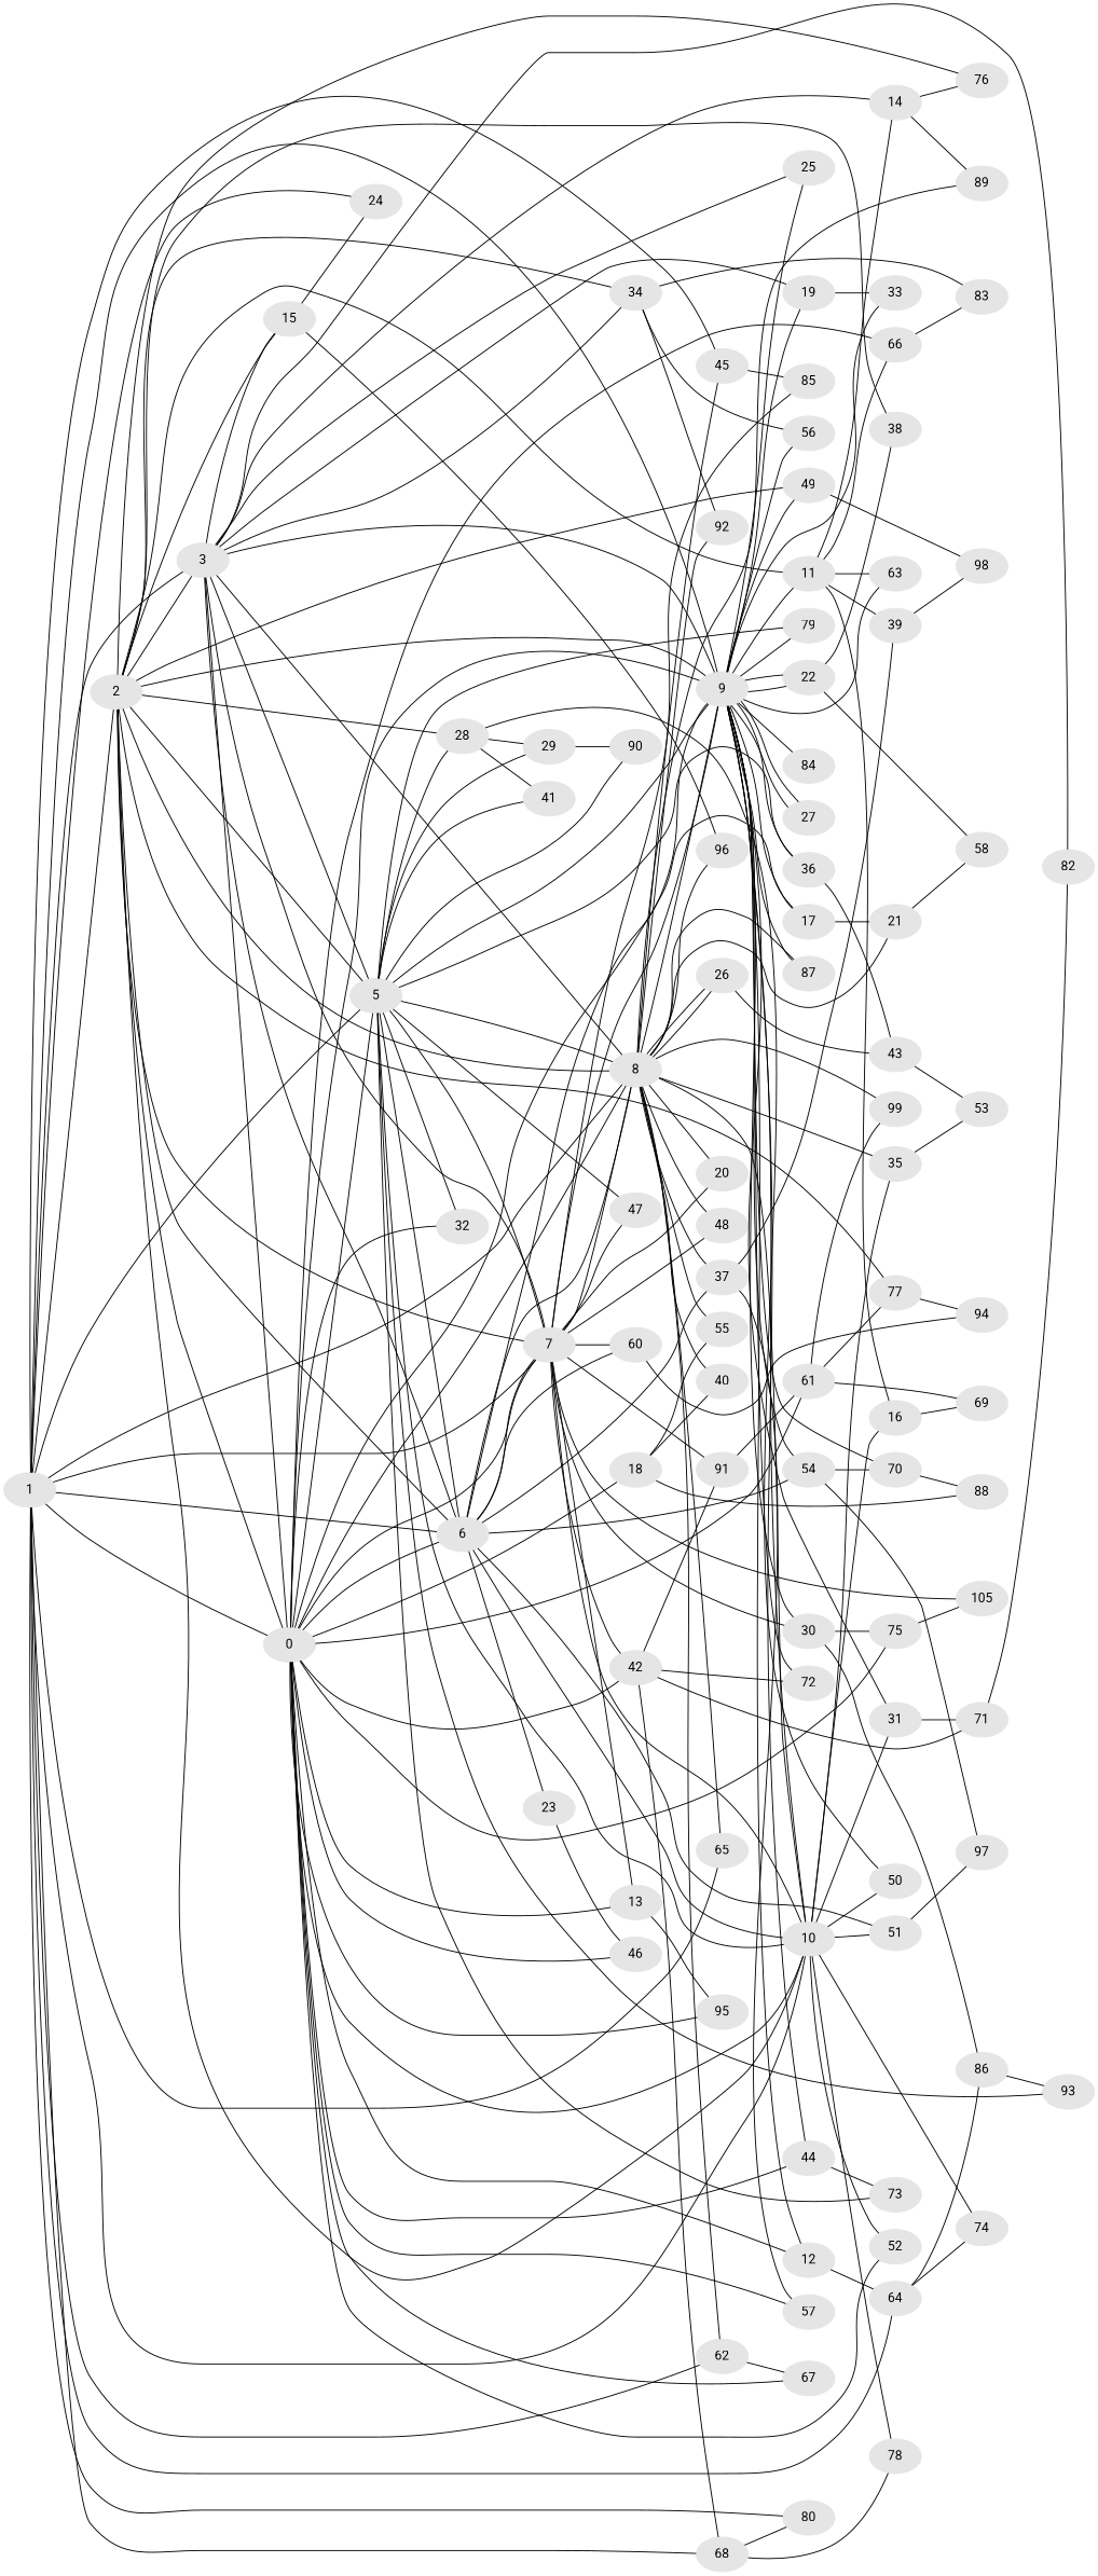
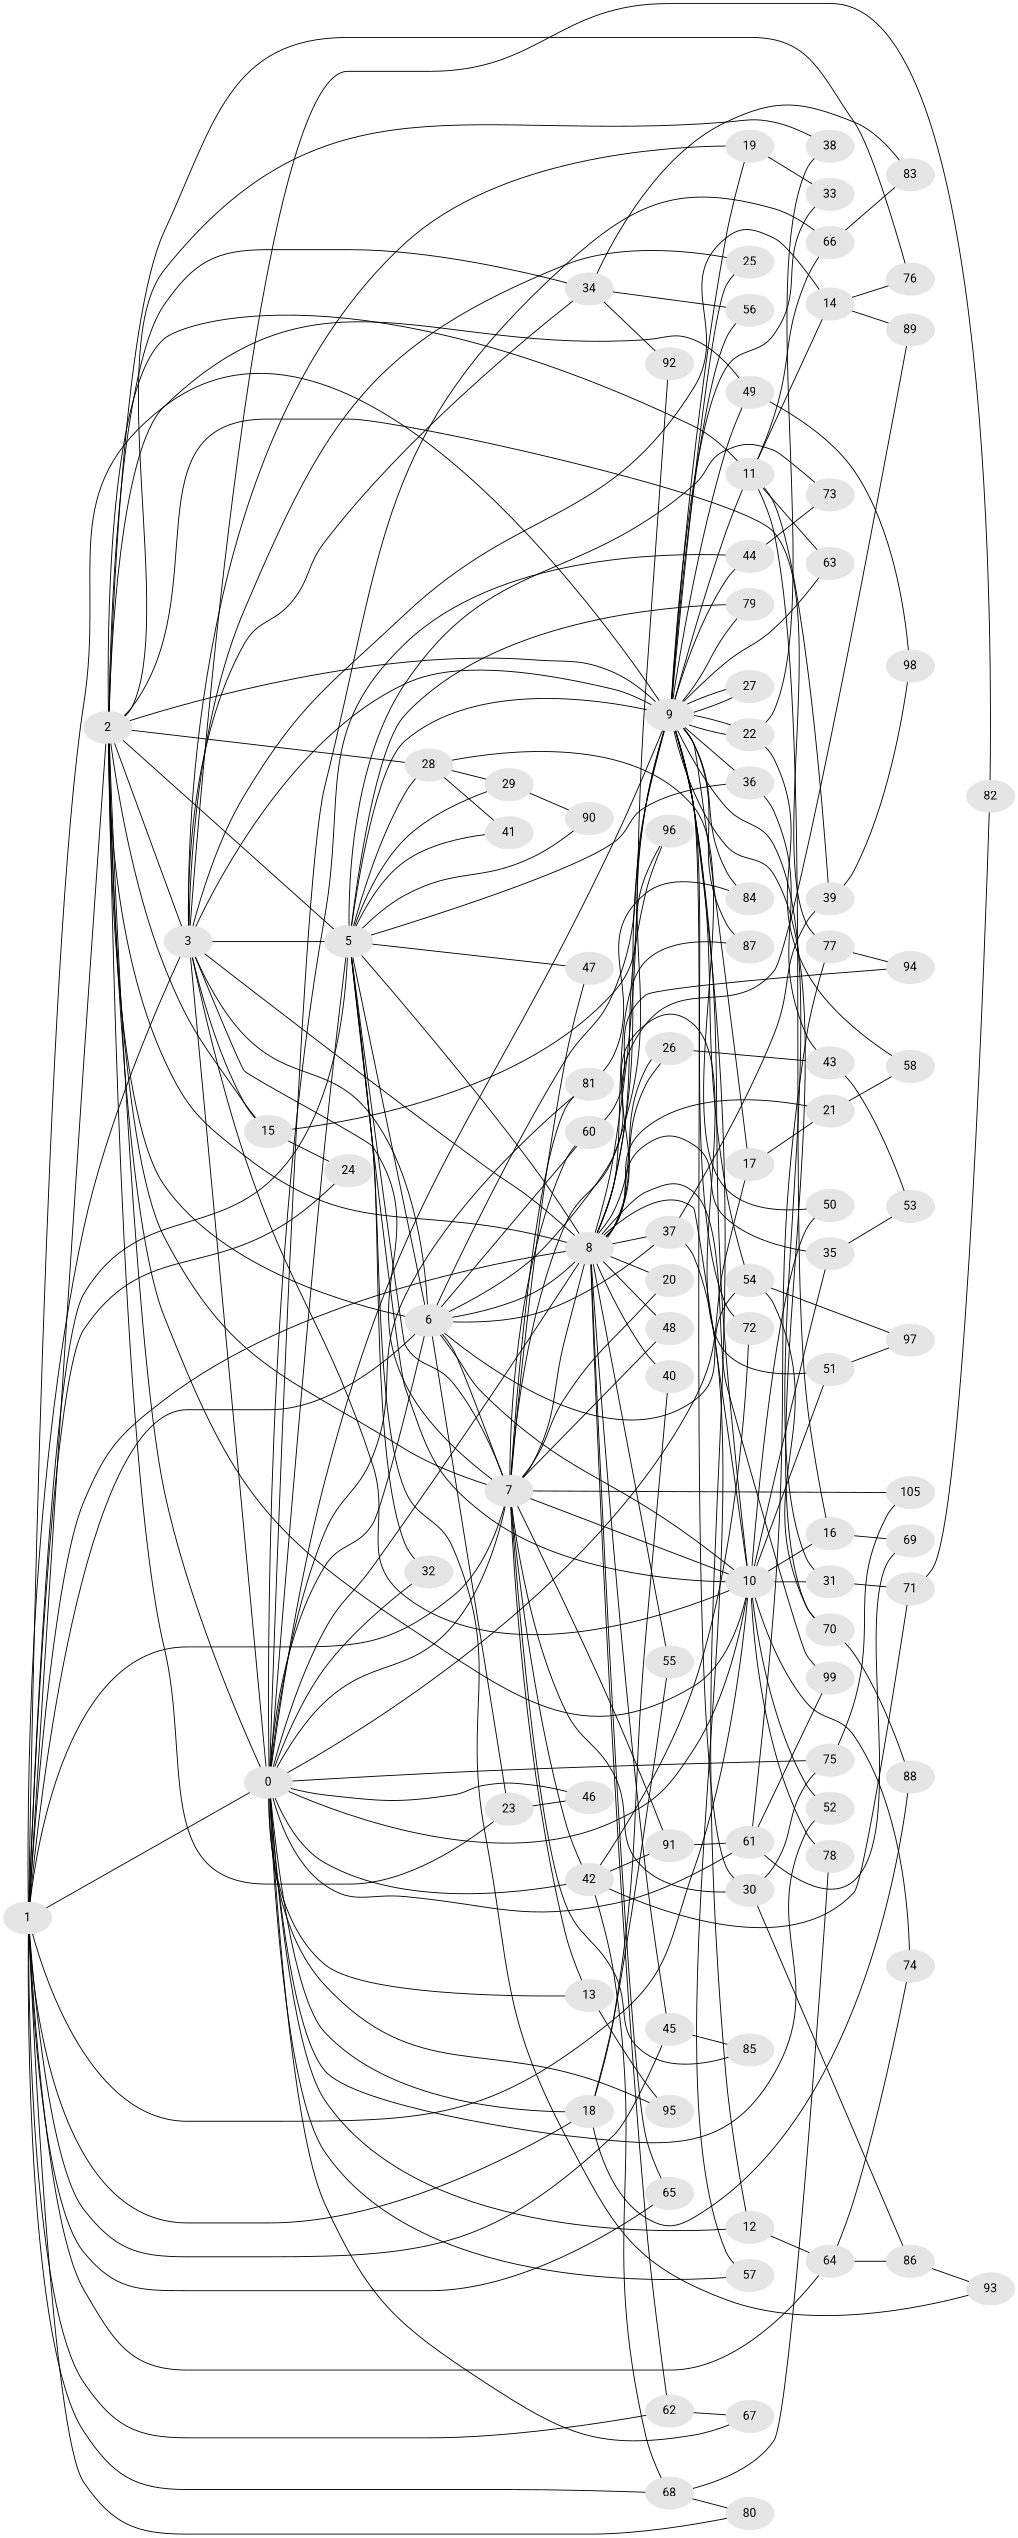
  graph {
    fontname=Roboto
    rankdir=LR
    node [color=gray90 fontname=Roboto style=filled]
    edge [fontname=Roboto]
    1
    2
    3
    n4 [label=0]
    5
    6
    7
    8
    9
    10
    18
    24
    45
    62
    64
    65
    68
    80
    11
    15
    23
    28
    34
    38
    49
    76
    77
    14
    19
    25
    82
    12
    13
    17
    32
    42
    44
    46
    52
    57
    61
    66
    67
    75
+   81
    95
    29
    36
    41
    47
    73
    79
    90
    93
    37
    51
    54
    60
    20
    30
    48
    85
    91
    n64 [label=105]
    21
    26
    35
    40
    55
    87
    89
    92
    96
    99
    22
    27
    31
    33
    56
    63
    70
    72
    84
    16
    50
    74
    78
    88
    86
    39
    83
    98
    94
    71
    69
    43
    97
    58
    53
    1 -- 2
    1 -- 3
    1 -- n4
    1 -- 5
    1 -- 6
    1 -- 7
    1 -- 8
    1 -- 9
    1 -- 10
+   1 -- 18
    1 -- 24
    1 -- 45
    1 -- 62
    1 -- 64
    1 -- 65
    1 -- 68
    1 -- 80
    2 -- 3
    2 -- n4
    2 -- 5
    2 -- 6
    2 -- 7
    2 -- 8
    2 -- 9
    2 -- 10
    2 -- 11
    2 -- 15
+   2 -- 23
    2 -- 28
    2 -- 34
    2 -- 38
    2 -- 49
    2 -- 76
    2 -- 77
    3 -- n4
    3 -- 5
    3 -- 6
    3 -- 7
    3 -- 8
    3 -- 9
+   3 -- 10
    3 -- 15
    3 -- 34
    3 -- 14
    3 -- 19
    3 -- 25
    3 -- 82
    n4 -- 5
    n4 -- 6
    n4 -- 7
    n4 -- 8
    n4 -- 9
    n4 -- 10
    n4 -- 18
    n4 -- 12
    n4 -- 13
    n4 -- 17
    n4 -- 32
    n4 -- 42
    n4 -- 44
    n4 -- 46
    n4 -- 52
    n4 -- 57
    n4 -- 61
    n4 -- 66
    n4 -- 67
    n4 -- 75
+   n4 -- 81
    n4 -- 95
    5 -- 6
    5 -- 7
    5 -- 8
    5 -- 9
    5 -- 10
    5 -- 28
    5 -- 32
    5 -- 29
    5 -- 36
    5 -- 41
    5 -- 47
    5 -- 73
    5 -- 79
    5 -- 90
    5 -- 93
    6 -- 7
    6 -- 8
    6 -- 9
    6 -- 10
    6 -- 23
    6 -- 37
    6 -- 51
    6 -- 54
    6 -- 60
    7 -- 8
    7 -- 9
    7 -- 10
    7 -- 13
    7 -- 42
+   7 -- 81
    7 -- 47
    7 -- 60
    7 -- 20
    7 -- 30
    7 -- 48
    7 -- 85
    7 -- 91
    7 -- n64
    8 -- 9
    8 -- 10
    8 -- 45
    8 -- 62
    8 -- 65
    8 -- 37
    8 -- 20
    8 -- 48
    8 -- 21
    8 -- 26
    8 -- 26
    8 -- 35
    8 -- 40
    8 -- 55
    8 -- 87
    8 -- 89
    8 -- 92
    8 -- 96
    8 -- 99
    9 -- 10
    9 -- 11
    9 -- 49
    9 -- 19
    9 -- 25
    9 -- 12
    9 -- 17
    9 -- 44
    9 -- 36
    9 -- 79
    9 -- 54
    9 -- 30
    9 -- 87
    9 -- 22
    9 -- 22
    9 -- 27
    9 -- 27
    9 -- 31
    9 -- 33
    9 -- 56
    9 -- 63
    9 -- 70
    9 -- 72
    9 -- 84
    10 -- 52
    10 -- 51
    10 -- 35
    10 -- 31
    10 -- 16
    10 -- 50
    10 -- 74
    10 -- 78
    18 -- 40
    18 -- 55
    18 -- 88
    45 -- 85
    62 -- 67
    64 -- 74
    64 -- 86
    68 -- 80
    68 -- 78
    11 -- 14
    11 -- 66
    11 -- 63
    11 -- 16
    11 -- 39
    15 -- 24
    15 -- 96
    23 -- 46
    28 -- 29
    28 -- 41
    28 -- 50
    34 -- 92
    34 -- 56
    34 -- 83
    49 -- 98
    77 -- 94
    14 -- 76
    14 -- 89
    19 -- 33
    12 -- 64
    13 -- 95
    17 -- 21
    42 -- 68
    42 -- 91
    42 -- 72
    42 -- 71
    44 -- 73
    61 -- 77
    61 -- 99
    61 -- 69
    66 -- 83
    75 -- n64
+   81 -- 84
    29 -- 90
    36 -- 43
    37 -- 57
    37 -- 39
    51 -- 97
    54 -- 70
    54 -- 97
    60 -- 94
    30 -- 75
    30 -- 86
    91 -- 61
    21 -- 58
    26 -- 43
    35 -- 53
    22 -- 38
    22 -- 58
    31 -- 71
    70 -- 88
    16 -- 69
    86 -- 93
    39 -- 98
    71 -- 82
    43 -- 53
  }
